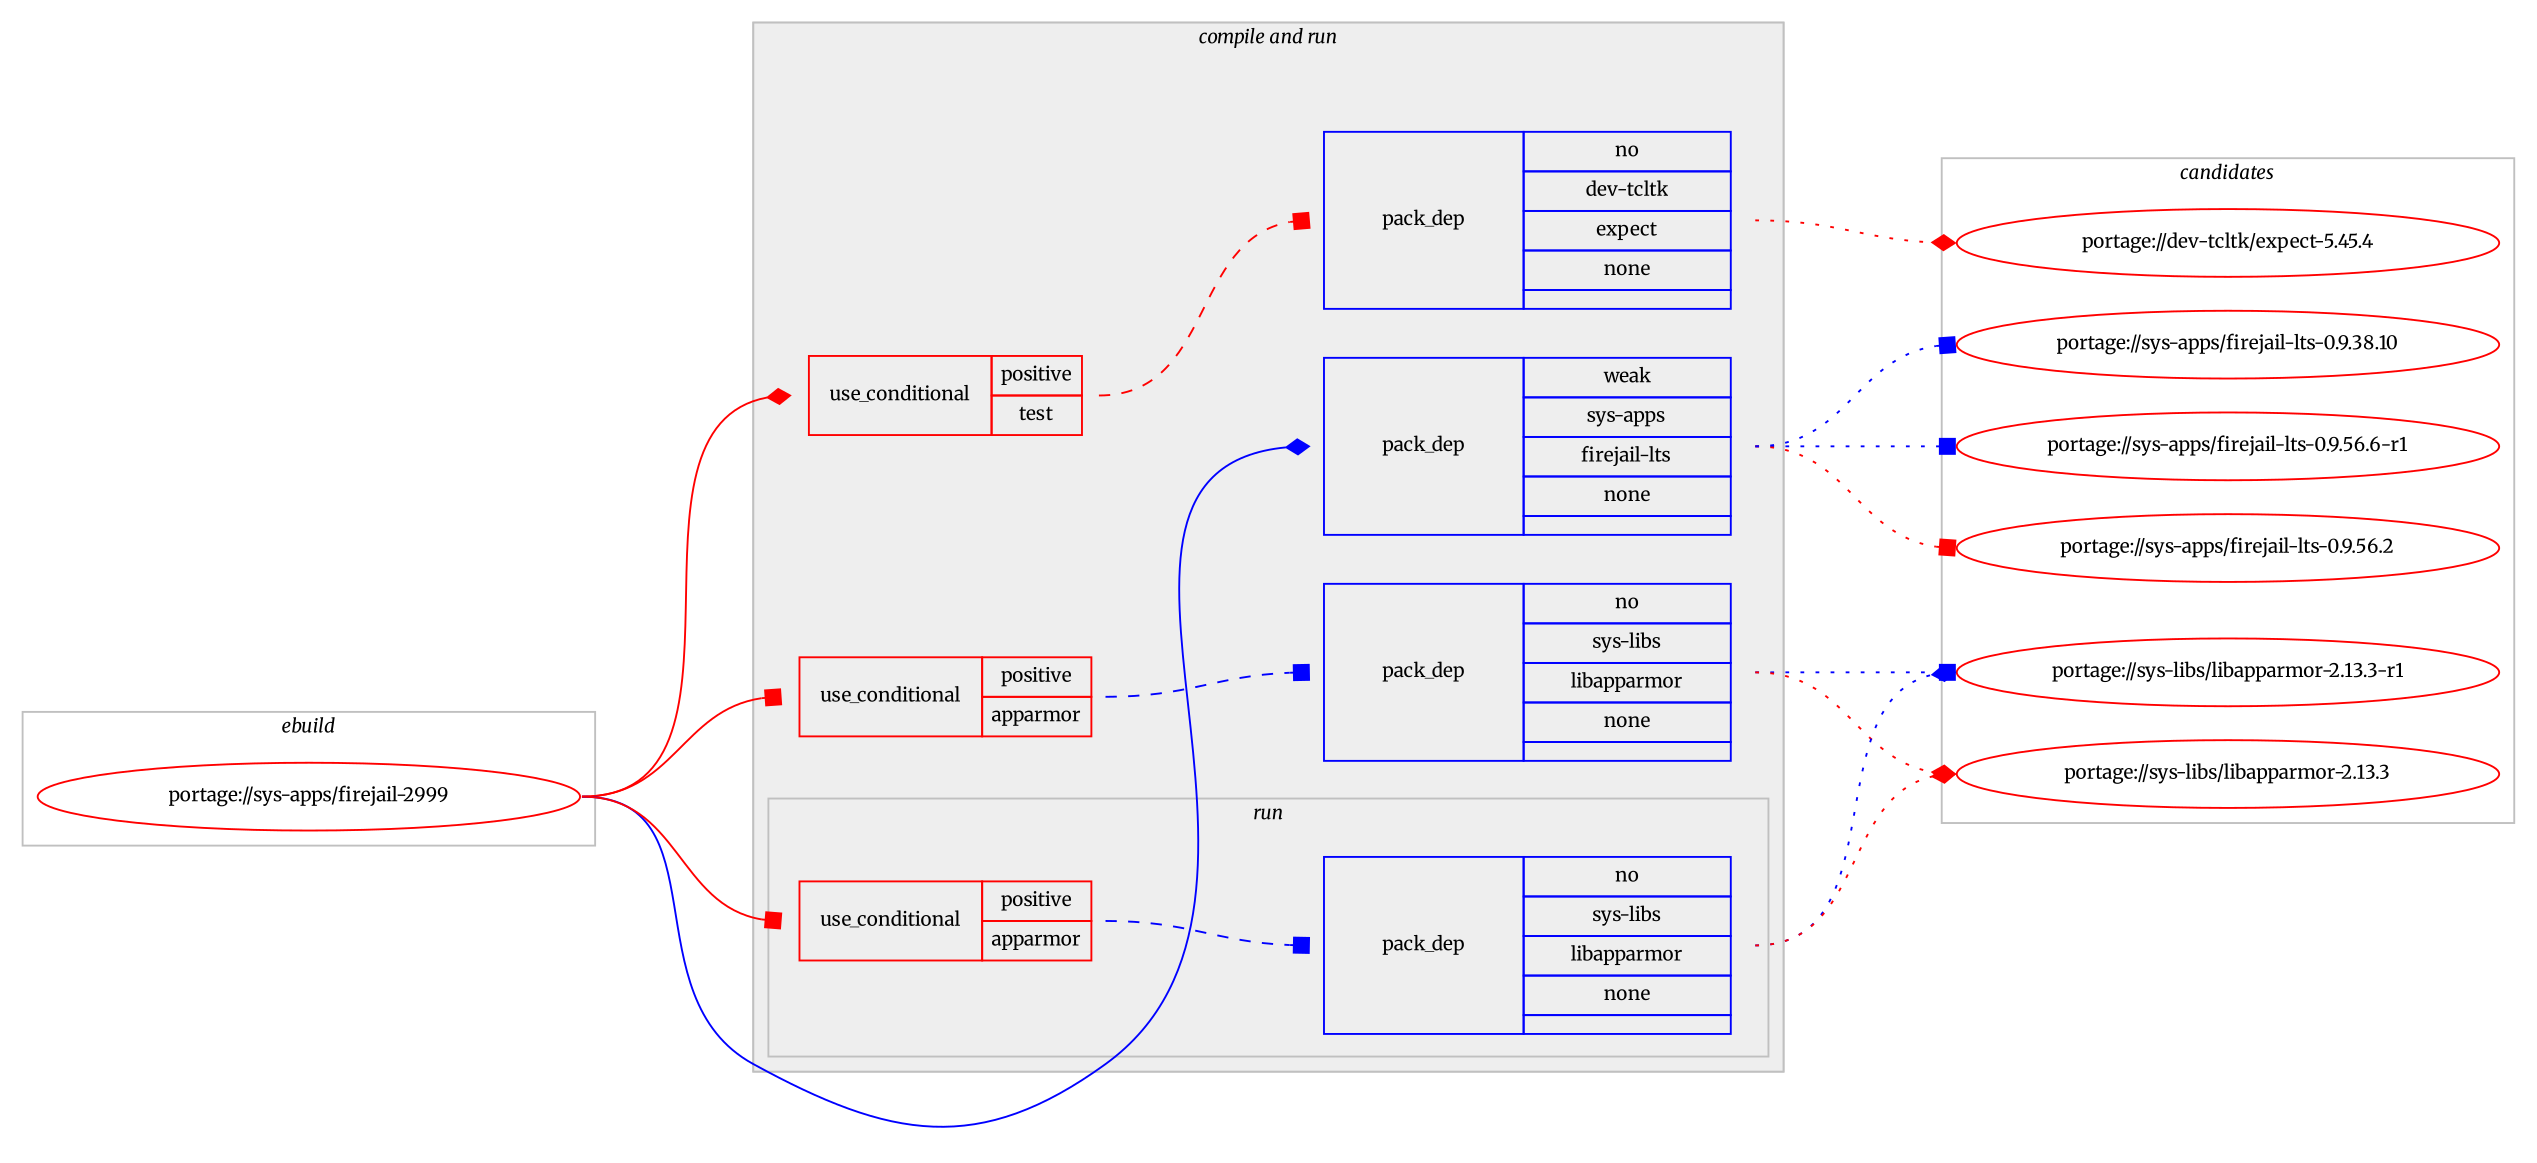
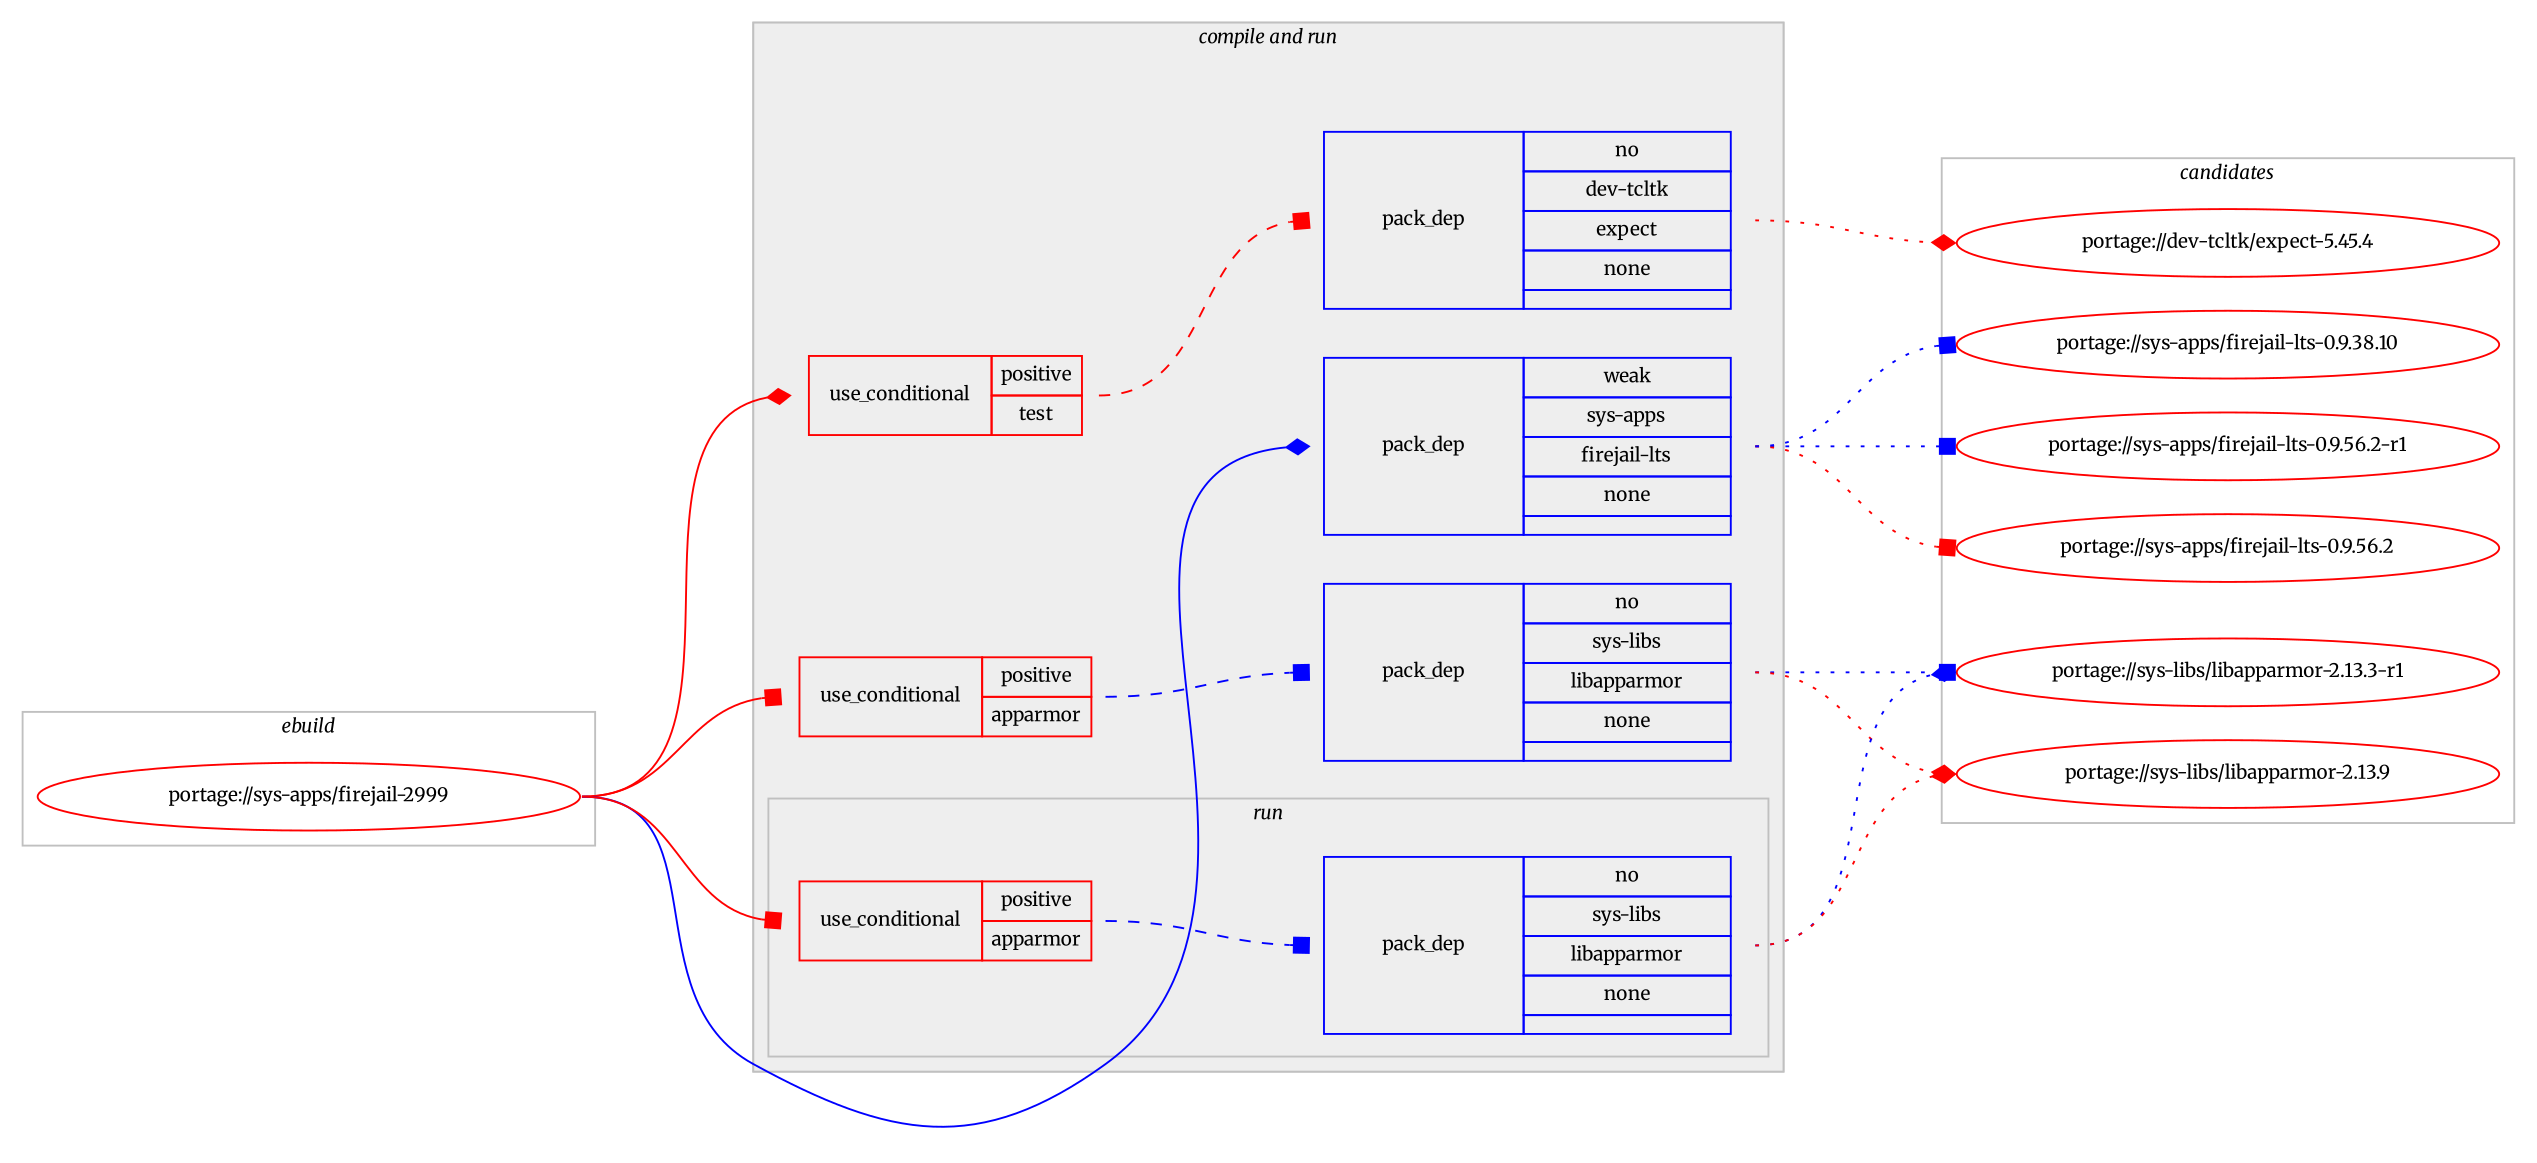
  digraph {
    compound=true
    concentrate=true
    fontname=Merriweather
    fontsize=10
    newrank=true
    rankdir=LR
    ranksep=1.5
    node [color=red fontname=Merriweather fontsize=10]
    edge [arrowhead=box color=red fontname=Merriweather headport=w style=dotted tailport=e weight=100]
    n1 [label="portage://sys-apps/firejail-2999" width=4]
    n2 [color=blue label=<<TABLE BORDER="0" CELLBORDER="1" CELLSPACING="0" CELLPADDING="4" WIDTH="220"><TR><TD ROWSPAN="6" CELLPADDING="30">pack_dep</TD></TR><TR><TD WIDTH="110">no</TD></TR><TR><TD>sys-libs</TD></TR><TR><TD>libapparmor</TD></TR><TR><TD>none</TD></TR><TR><TD></TD></TR></TABLE>> shape=none]
    n3 [label=<<TABLE BORDER="0" CELLBORDER="1" CELLSPACING="0" CELLPADDING="4"><TR><TD ROWSPAN="3" CELLPADDING="10">use_conditional</TD></TR><TR><TD>positive</TD></TR><TR><TD>apparmor</TD></TR></TABLE>> shape=none]
    n4 [color=blue label=<<TABLE BORDER="0" CELLBORDER="1" CELLSPACING="0" CELLPADDING="4" WIDTH="220"><TR><TD ROWSPAN="6" CELLPADDING="30">pack_dep</TD></TR><TR><TD WIDTH="110">no</TD></TR><TR><TD>dev-tcltk</TD></TR><TR><TD>expect</TD></TR><TR><TD>none</TD></TR><TR><TD></TD></TR></TABLE>> shape=none]
    n5 [label=<<TABLE BORDER="0" CELLBORDER="1" CELLSPACING="0" CELLPADDING="4"><TR><TD ROWSPAN="3" CELLPADDING="10">use_conditional</TD></TR><TR><TD>positive</TD></TR><TR><TD>test</TD></TR></TABLE>> shape=none]
    n6 [color=blue label=<<TABLE BORDER="0" CELLBORDER="1" CELLSPACING="0" CELLPADDING="4" WIDTH="220"><TR><TD ROWSPAN="6" CELLPADDING="30">pack_dep</TD></TR><TR><TD WIDTH="110">weak</TD></TR><TR><TD>sys-apps</TD></TR><TR><TD>firejail-lts</TD></TR><TR><TD>none</TD></TR><TR><TD></TD></TR></TABLE>> shape=none]
    n7 [color=blue label=<<TABLE BORDER="0" CELLBORDER="1" CELLSPACING="0" CELLPADDING="4" WIDTH="220"><TR><TD ROWSPAN="6" CELLPADDING="30">pack_dep</TD></TR><TR><TD WIDTH="110">no</TD></TR><TR><TD>sys-libs</TD></TR><TR><TD>libapparmor</TD></TR><TR><TD>none</TD></TR><TR><TD></TD></TR></TABLE>> shape=none]
    n8 [label=<<TABLE BORDER="0" CELLBORDER="1" CELLSPACING="0" CELLPADDING="4"><TR><TD ROWSPAN="3" CELLPADDING="10">use_conditional</TD></TR><TR><TD>positive</TD></TR><TR><TD>apparmor</TD></TR></TABLE>> shape=none]
    n9 [label="portage://sys-libs/libapparmor-2.13.3-r1" width=4]
-   n10 [label="portage://sys-libs/libapparmor-2.13.3" width=4]
+   n10 [label="portage://sys-libs/libapparmor-2.13.9" width=4]
    n11 [label="portage://dev-tcltk/expect-5.45.4" width=4]
-   n12 [label="portage://sys-apps/firejail-lts-0.9.56.6-r1" width=4]
+   n12 [label="portage://sys-apps/firejail-lts-0.9.56.2-r1" width=4]
    n13 [label="portage://sys-apps/firejail-lts-0.9.56.2" width=4]
    n14 [label="portage://sys-apps/firejail-lts-0.9.38.10" width=4]
    subgraph cluster_1 {
      color=gray
      label=<<i>ebuild</i>>
      rank=same
      n1
    }
    subgraph cluster_2 {
      color=gray
      label=<<i>dependencies</i>>
      subgraph cluster_3 {
        color=gray
        fillcolor="#eeeeee"
        label=<<i>compile</i>>
        style=filled
        subgraph sub_4 {
          color=gray
          fillcolor="#eeeeee"
          label=<<i>compile</i>>
          style=filled
          n3
          subgraph sub_5 {
            color=gray
            fillcolor="#eeeeee"
            label=<<i>compile</i>>
            style=filled
            n2
          }
        }
        subgraph sub_6 {
          color=gray
          fillcolor="#eeeeee"
          label=<<i>compile</i>>
          style=filled
          n5
          subgraph sub_7 {
            color=gray
            fillcolor="#eeeeee"
            label=<<i>compile</i>>
            style=filled
            n4
          }
        }
        subgraph sub_8 {
          color=gray
          fillcolor="#eeeeee"
          label=<<i>compile</i>>
          style=filled
          n6
        }
      }
      subgraph cluster_9 {
        color=gray
        fillcolor="#eeeeee"
        label=<<i>compile and run</i>>
        style=filled
      }
      subgraph cluster_10 {
        color=gray
        fillcolor="#eeeeee"
        label=<<i>run</i>>
        style=filled
        subgraph sub_11 {
          color=gray
          fillcolor="#eeeeee"
          label=<<i>run</i>>
          style=filled
          n8
          subgraph sub_12 {
            color=gray
            fillcolor="#eeeeee"
            label=<<i>run</i>>
            style=filled
            n7
          }
        }
      }
    }
    subgraph cluster_13 {
      color=gray
      label=<<i>candidates</i>>
      rank=same
      subgraph sub_14 {
        color=black
        label=<<i>candidates</i>>
        nodesep=1
        rank=same
        n9
        n10
      }
      subgraph sub_15 {
        color=black
        label=<<i>candidates</i>>
        nodesep=1
        rank=same
        n11
      }
      subgraph sub_16 {
        color=black
        label=<<i>candidates</i>>
        nodesep=1
        rank=same
        n12
        n13
        n14
      }
      subgraph sub_17 {
        color=black
        label=<<i>candidates</i>>
        nodesep=1
        rank=same
        n9
        n10
      }
    }
    n1 -> n3 [style=solid weight=20]
    n1 -> n5 [arrowhead=diamond style=solid weight=20]
    n1 -> n6 [arrowhead=diamond color=blue style=solid weight=20]
    n1 -> n8 [style=solid weight=20]
    n2 -> n9 [color=blue]
    n2 -> n10 [arrowhead=diamond]
    n3 -> n2 [color=blue style=dashed weight=20]
    n4 -> n11 [arrowhead=diamond]
    n5 -> n4 [style=dashed weight=20]
    n6 -> n12 [color=blue]
    n6 -> n13
    n6 -> n14 [color=blue]
    n7 -> n9 [arrowhead=diamond color=blue]
    n7 -> n10 [arrowhead=diamond]
    n8 -> n7 [color=blue style=dashed weight=20]
  }
